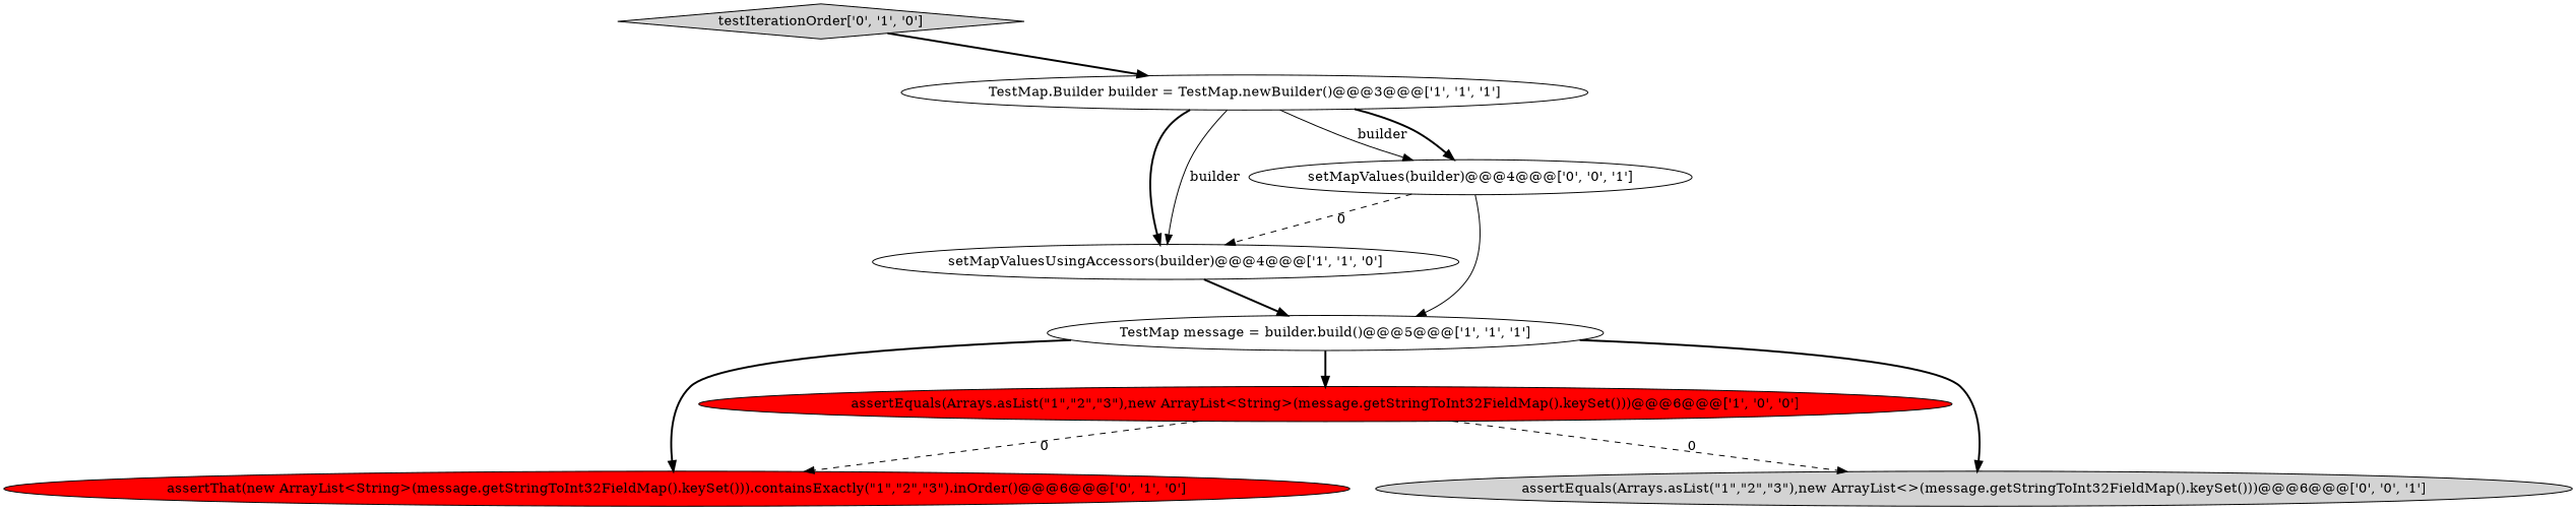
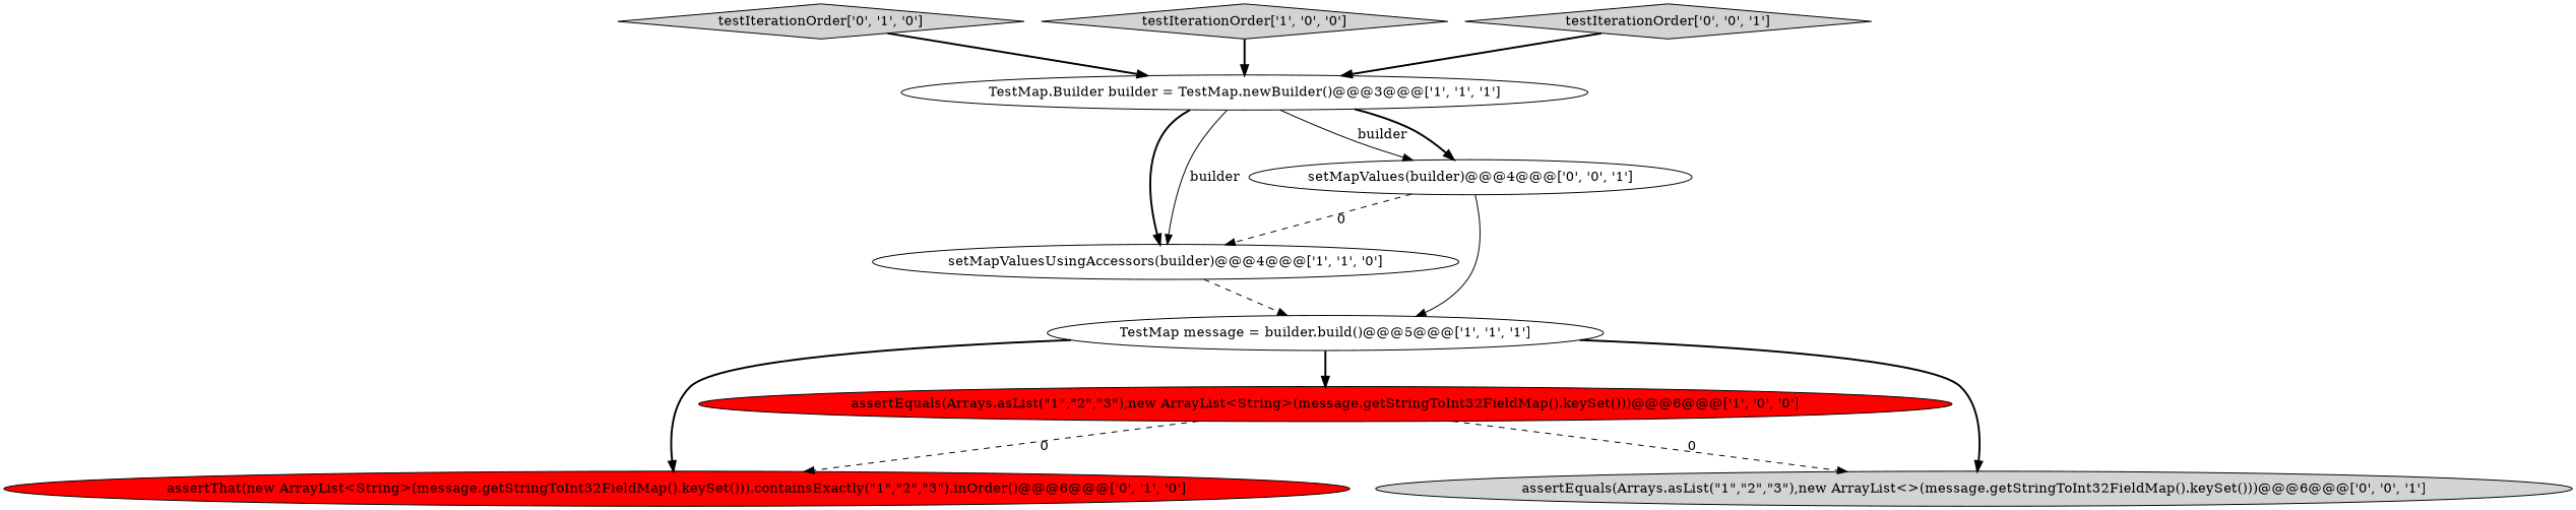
  digraph {
    node [fillcolor=lightgray shape=ellipse style=filled]
    edge [style=bold]
    n1 [label="testIterationOrder['0', '1', '0']" shape=diamond]
    n2 [fillcolor=white label="TestMap.Builder builder = TestMap.newBuilder()@@@3@@@['1', '1', '1']"]
    n3 [fillcolor=white label="setMapValuesUsingAccessors(builder)@@@4@@@['1', '1', '0']"]
    n4 [fillcolor=white label="setMapValues(builder)@@@4@@@['0', '0', '1']"]
    n5 [fillcolor=white label="TestMap message = builder.build()@@@5@@@['1', '1', '1']"]
    n6 [fillcolor=red label="assertEquals(Arrays.asList(\"1\",\"2\",\"3\"),new ArrayList<String>(message.getStringToInt32FieldMap().keySet()))@@@6@@@['1', '0', '0']"]
    n7 [fillcolor=red label="assertThat(new ArrayList<String>(message.getStringToInt32FieldMap().keySet())).containsExactly(\"1\",\"2\",\"3\").inOrder()@@@6@@@['0', '1', '0']"]
    n8 [label="assertEquals(Arrays.asList(\"1\",\"2\",\"3\"),new ArrayList<>(message.getStringToInt32FieldMap().keySet()))@@@6@@@['0', '0', '1']"]
+   n9 [label="testIterationOrder['1', '0', '0']" shape=diamond]
+   n10 [label="testIterationOrder['0', '0', '1']" shape=diamond]
    n1 -> n2
    n2 -> n3
    n2 -> n3 [label=builder style=solid]
    n2 -> n4 [label=builder style=solid]
    n2 -> n4
-   n3 -> n5
+   n3 -> n5 [style=dashed]
    n4 -> n3 [label=0 style=dashed]
    n4 -> n5 [style=solid]
    n5 -> n6
    n5 -> n7
    n5 -> n8
    n6 -> n7 [label=0 style=dashed]
    n6 -> n8 [label=0 style=dashed]
+   n9 -> n2
+   n10 -> n2
  }
